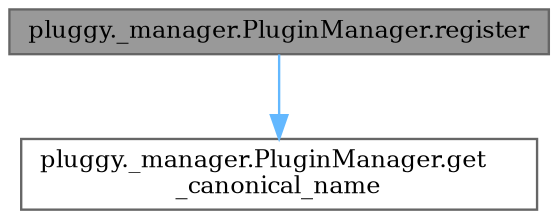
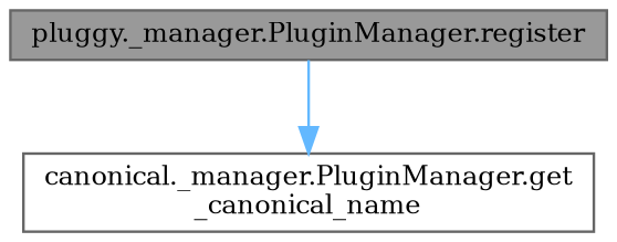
  digraph {
    rankdir=TB
    fontname="DejaVu Serif"
    node [fontname="DejaVu Serif" fontsize=10 shape=box style=filled]
    n1 [color=gray40 fillcolor=grey60 fontcolor=black height=0.2 label="pluggy._manager.PluginManager.register" width=0.4]
-   n2 [color=grey40 fillcolor=white height=0.2 label="pluggy._manager.PluginManager.get\l_canonical_name" width=0.4]
+   n2 [color=grey40 fillcolor=white height=0.2 label="canonical._manager.PluginManager.get\l_canonical_name" width=0.4]
    n1 -> n2 [color=steelblue1 fontname="DejaVu Serif" fontsize=10 labelfontname=Helvetica labelfontsize=10 style=solid]
  }
